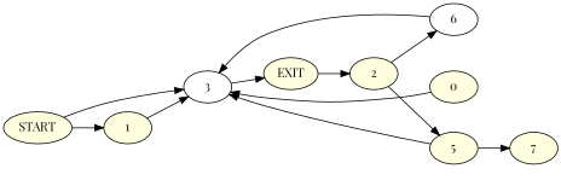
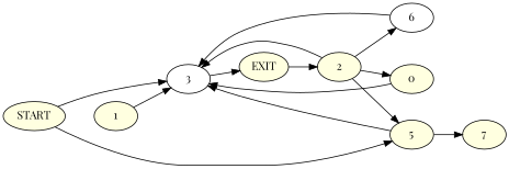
  digraph {
    fontname="Playfair Display"
    rankdir=LR
    node [fillcolor=lightyellow fontname="Playfair Display" style=filled]
    edge [fontname="Playfair Display"]
    n1 [label=START]
    1
    3 [fillcolor=white]
    n4 [label=EXIT]
    2
    n6 [label=0]
    5
    6 [fillcolor=white]
    7
-   n1 -> 1
+   n1 -> 5
    n1 -> 3
    1 -> 3
    3 -> n4
    n4 -> 2
+   2 -> 3
+   2 -> n6
    2 -> 5
    2 -> 6
    n6 -> 3
    5 -> 3
    5 -> 7
    6 -> 3
  }
